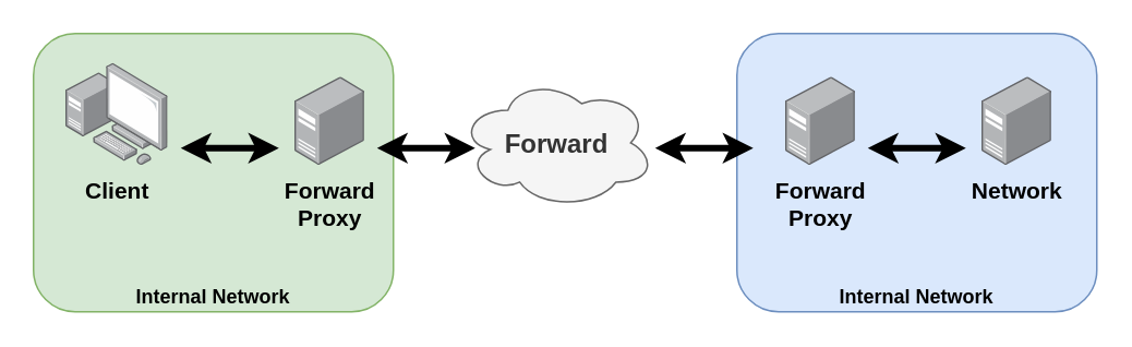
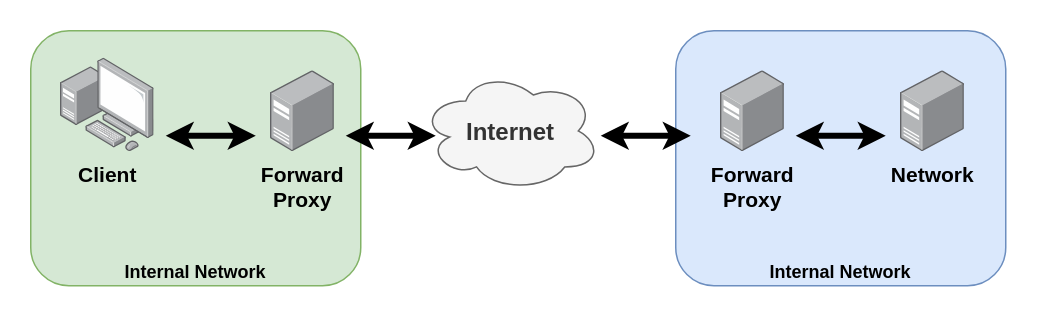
  <mxCell id="0" />
  <mxCell id="1" parent="0" />
  <mxCell id="2" value="&lt;b&gt;Internal Network&lt;/b&gt;" style="rounded=1;whiteSpace=wrap;html=1;fillColor=#dae8fc;strokeColor=#6c8ebf;verticalAlign=bottom;" vertex="1" parent="1"><mxGeometry x="450" y="20" width="220" height="170" as="geometry" /></mxCell>
  <mxCell id="3" value="&lt;b&gt;Internal Network&lt;/b&gt;" style="rounded=1;whiteSpace=wrap;html=1;fillColor=#d5e8d4;strokeColor=#82b366;verticalAlign=bottom;" vertex="1" parent="1"><mxGeometry x="20" y="20" width="220" height="170" as="geometry" /></mxCell>
- <mxCell id="4" value="&lt;b&gt;&lt;font style=&quot;font-size: 16px;&quot;&gt;Forward&lt;/font&gt;&lt;/b&gt;" style="ellipse;shape=cloud;whiteSpace=wrap;html=1;fillColor=#f5f5f5;fontColor=#333333;strokeColor=#666666;" vertex="1" parent="1"><mxGeometry x="280" y="46.8" width="120" height="80" as="geometry" /></mxCell>
+ <mxCell id="4" value="&lt;b&gt;&lt;font style=&quot;font-size: 16px;&quot;&gt;Internet&lt;/font&gt;&lt;/b&gt;" style="ellipse;shape=cloud;whiteSpace=wrap;html=1;fillColor=#f5f5f5;fontColor=#333333;strokeColor=#666666;" vertex="1" parent="1"><mxGeometry x="280" y="46.8" width="120" height="80" as="geometry" /></mxCell>
  <mxCell id="5" value="&lt;b style=&quot;font-size: 14px;&quot;&gt;&lt;font style=&quot;font-size: 14px;&quot;&gt;Forward&lt;/font&gt;&lt;/b&gt;&lt;div style=&quot;font-size: 14px;&quot;&gt;&lt;b style=&quot;&quot;&gt;&lt;font style=&quot;font-size: 14px;&quot;&gt;Proxy&lt;/font&gt;&lt;/b&gt;&lt;/div&gt;" style="image;points=[];aspect=fixed;html=1;align=center;shadow=0;dashed=0;image=img/lib/allied_telesis/computer_and_terminals/Server_Desktop.svg;labelBackgroundColor=none;" vertex="1" parent="1"><mxGeometry x="180" y="46.8" width="42.6" height="54" as="geometry" /></mxCell>
  <mxCell id="6" value="&lt;b&gt;&lt;font style=&quot;font-size: 14px;&quot;&gt;Client&lt;/font&gt;&lt;/b&gt;" style="image;points=[];aspect=fixed;html=1;align=center;shadow=0;dashed=0;image=img/lib/allied_telesis/computer_and_terminals/Personal_Computer_with_Server.svg;imageBackground=none;labelBackgroundColor=none;" vertex="1" parent="1"><mxGeometry x="40" y="38.4" width="62.4" height="62.4" as="geometry" /></mxCell>
  <mxCell id="7" value="&lt;font style=&quot;font-size: 14px;&quot;&gt;&lt;b&gt;Forward&lt;/b&gt;&lt;/font&gt;&lt;div style=&quot;font-size: 14px;&quot;&gt;&lt;font style=&quot;font-size: 14px;&quot;&gt;&lt;b&gt;Proxy&lt;/b&gt;&lt;/font&gt;&lt;/div&gt;" style="image;points=[];aspect=fixed;html=1;align=center;shadow=0;dashed=0;image=img/lib/allied_telesis/computer_and_terminals/Server_Desktop.svg;labelBackgroundColor=none;" vertex="1" parent="1"><mxGeometry x="480" y="46.8" width="42.6" height="54" as="geometry" /></mxCell>
  <mxCell id="8" value="&lt;b&gt;&lt;font style=&quot;font-size: 14px;&quot;&gt;Network&lt;/font&gt;&lt;/b&gt;" style="image;points=[];aspect=fixed;html=1;align=center;shadow=0;dashed=0;image=img/lib/allied_telesis/computer_and_terminals/Server_Desktop.svg;labelBackgroundColor=none;" vertex="1" parent="1"><mxGeometry x="600" y="46.8" width="42.6" height="54" as="geometry" /></mxCell>
  <mxCell id="9" value="" style="endArrow=classic;startArrow=classic;html=1;rounded=0;strokeWidth=4;" edge="1" parent="1"><mxGeometry width="50" height="50" relative="1" as="geometry"><mxPoint x="110" y="90" as="sourcePoint" /><mxPoint x="170" y="90" as="targetPoint" /></mxGeometry></mxCell>
  <mxCell id="10" value="" style="endArrow=classic;startArrow=classic;html=1;rounded=0;strokeWidth=4;" edge="1" parent="1"><mxGeometry width="50" height="50" relative="1" as="geometry"><mxPoint x="530" y="90" as="sourcePoint" /><mxPoint x="590" y="90" as="targetPoint" /></mxGeometry></mxCell>
  <mxCell id="11" value="" style="endArrow=classic;startArrow=classic;html=1;rounded=0;strokeWidth=4;" edge="1" parent="1"><mxGeometry width="50" height="50" relative="1" as="geometry"><mxPoint x="230" y="90" as="sourcePoint" /><mxPoint x="290" y="90" as="targetPoint" /></mxGeometry></mxCell>
  <mxCell id="12" value="" style="endArrow=classic;startArrow=classic;html=1;rounded=0;strokeWidth=4;" edge="1" parent="1"><mxGeometry width="50" height="50" relative="1" as="geometry"><mxPoint x="400" y="90" as="sourcePoint" /><mxPoint x="460" y="90" as="targetPoint" /></mxGeometry></mxCell>
